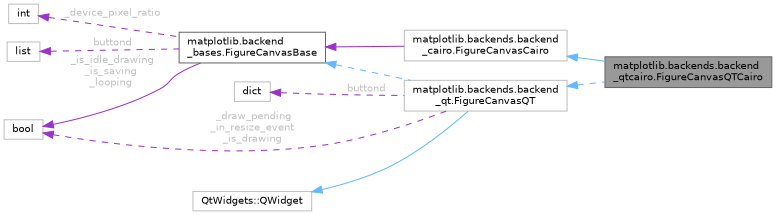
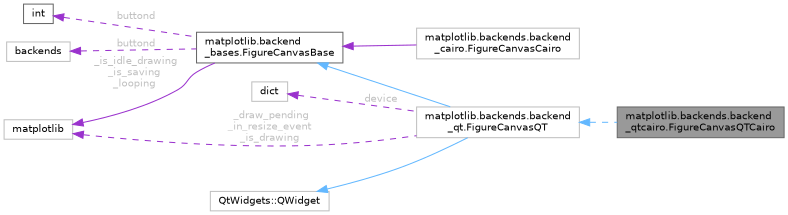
  digraph {
    rankdir=LR
    node [color=grey75 fillcolor=white fontname=Helvetica fontsize=10 shape=box style=filled]
    edge [color=darkorchid3 dir=back fontname=Helvetica fontsize=10 labelfontname=Helvetica labelfontsize=10 style=solid]
    n1 [color=gray40 fillcolor=grey60 fontcolor=black height=0.2 label="matplotlib.backends.backend\l_qtcairo.FigureCanvasQTCairo" width=0.4]
    n2 [height=0.2 label="matplotlib.backends.backend\l_cairo.FigureCanvasCairo" width=0.4]
    n3 [color=gray40 height=0.2 label="matplotlib.backend\l_bases.FigureCanvasBase" width=0.4]
    n4 [height=0.2 label="matplotlib.backends.backend\l_qt.FigureCanvasQT" width=0.4]
-   n5 [height=0.2 label=list width=0.4]
-   n6 [height=0.2 label=bool width=0.4]
-   n7 [height=0.2 label=int width=0.4]
+   n5 [height=0.2 label=backends width=0.4]
+   n6 [height=0.2 label=matplotlib width=0.4]
+   n7 [color=gray40 height=0.2 label=int width=0.4]
    n8 [height=0.2 label="QtWidgets::QWidget" width=0.4]
    n9 [height=0.2 label=dict width=0.4]
-   n2 -> n1 [color=steelblue1]
    n3 -> n2
-   n3 -> n4 [color=steelblue1 style=dashed]
+   n3 -> n4 [color=steelblue1]
    n4 -> n1 [color=steelblue1 style=dashed]
    n5 -> n3 [fontcolor=grey label=" buttond" style=dashed]
    n6 -> n3 [fontcolor=grey label=" _is_idle_drawing\n_is_saving\n_looping"]
    n6 -> n4 [fontcolor=grey label=" _draw_pending\n_in_resize_event\n_is_drawing" style=dashed]
-   n7 -> n3 [fontcolor=grey label=" _device_pixel_ratio" style=dashed]
+   n7 -> n3 [fontcolor=grey label=" buttond" style=dashed]
    n8 -> n4 [color=steelblue1]
-   n9 -> n4 [fontcolor=grey label=" buttond" style=dashed]
+   n9 -> n4 [fontcolor=grey label=" device" style=dashed]
  }
